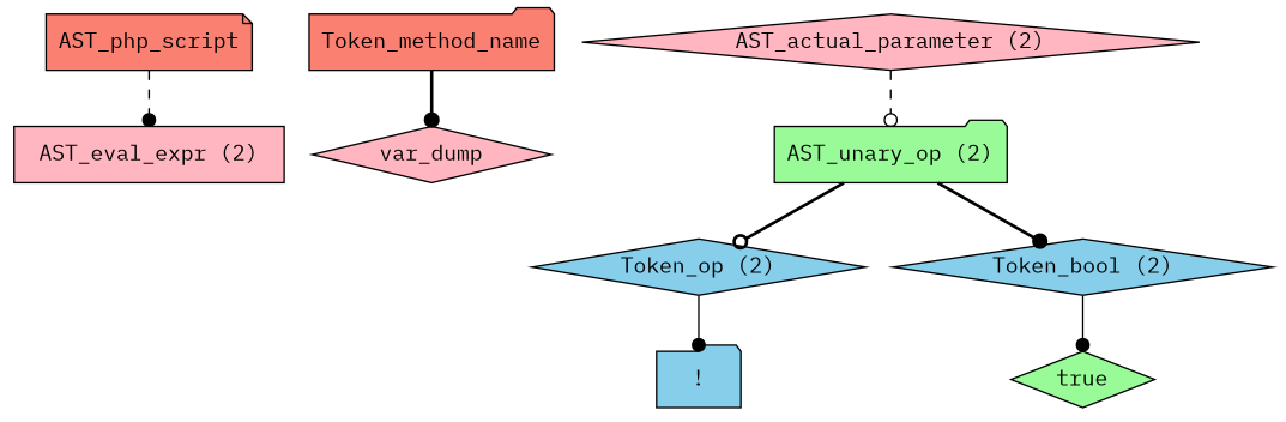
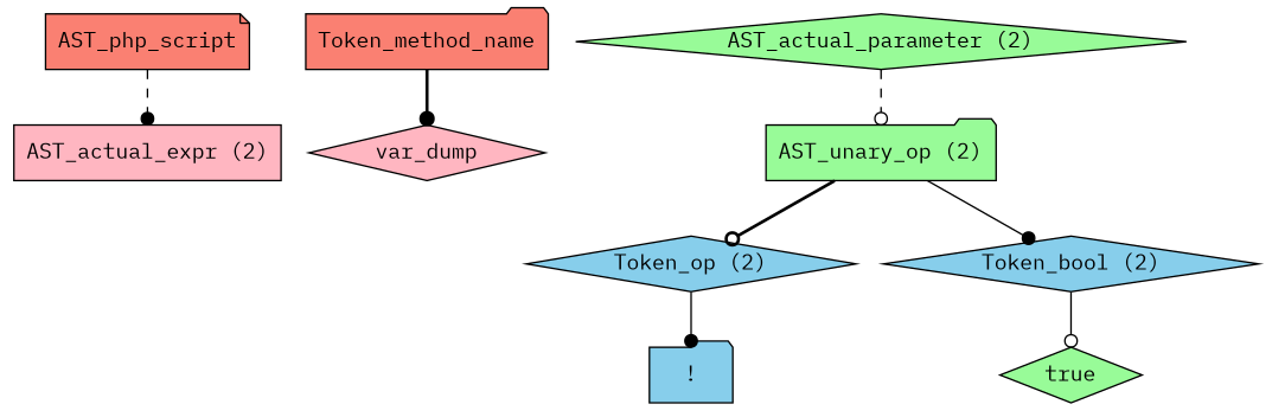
  digraph {
    fontname="IBM Plex Mono"
    node [fillcolor=palegreen fontname="IBM Plex Mono" shape=diamond style=filled]
    edge [arrowhead=dot fontname="IBM Plex Mono" style=solid]
    n1 [fillcolor=salmon label=AST_php_script shape=note]
-   n2 [fillcolor=lightpink label="AST_eval_expr (2)" shape=box]
+   n2 [fillcolor=lightpink label="AST_actual_expr (2)" shape=box]
    n3 [fillcolor=salmon label=Token_method_name shape=folder]
    n4 [fillcolor=lightpink label=var_dump]
-   n5 [fillcolor=lightpink label="AST_actual_parameter (2)"]
+   n5 [label="AST_actual_parameter (2)"]
    n6 [label="AST_unary_op (2)" shape=folder]
    n7 [fillcolor=skyblue label="Token_op (2)"]
    n8 [fillcolor=skyblue label="Token_bool (2)"]
    n9 [fillcolor=skyblue label="!" shape=folder]
    n10 [label=true]
    n1 -> n2 [style=dashed]
    n3 -> n4 [style=bold]
    n5 -> n6 [arrowhead=odot style=dashed]
    n6 -> n7 [arrowhead=odot style=bold]
-   n6 -> n8 [style=bold]
+   n6 -> n8
    n7 -> n9
-   n8 -> n10
+   n8 -> n10 [arrowhead=odot]
  }
